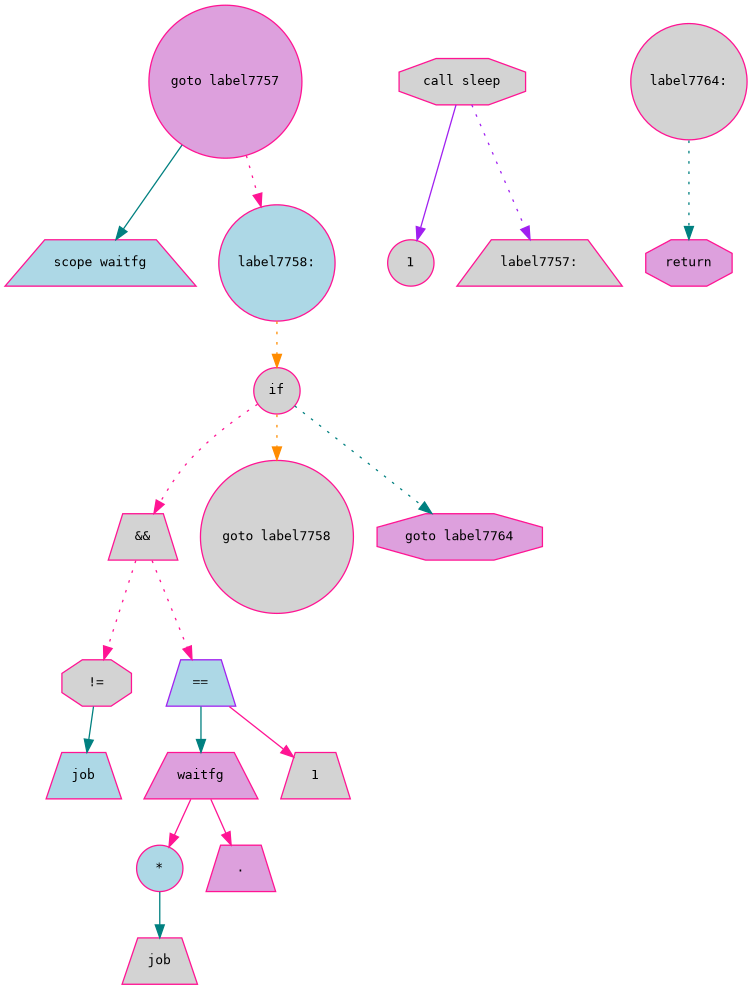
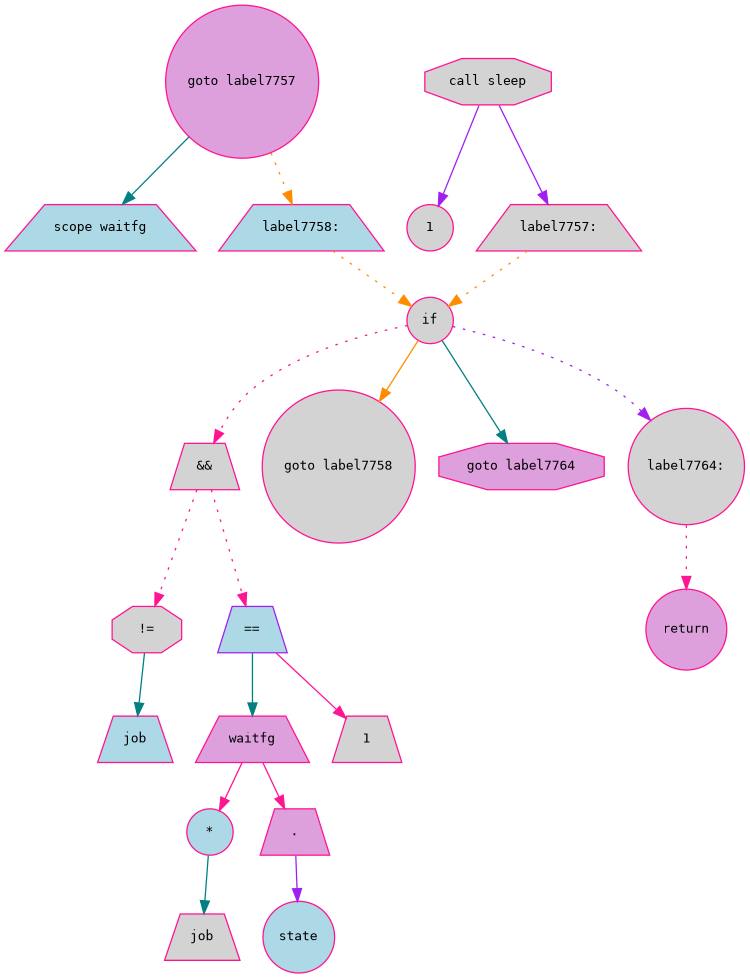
  digraph {
    fontname="DejaVu Sans Mono"
    fontsize=10
    node [color=deeppink fillcolor=lightgrey fontname="DejaVu Sans Mono" fontsize=10 shape=trapezium style=filled]
    edge [color=teal fontname="DejaVu Sans Mono" fontsize=10]
    n1 [fillcolor=lightblue label="scope waitfg"]
    n2 [fillcolor=plum label="goto label7757" shape=circle]
-   n3 [fillcolor=lightblue label="label7758:" shape=circle]
+   n3 [fillcolor=lightblue label="label7758:"]
    n4 [label=if shape=circle]
    n5 [label="call sleep" shape=octagon]
    n6 [label=1 shape=circle]
    n7 [label="label7757:"]
    n8 [label="&&"]
    n9 [label="goto label7758" shape=circle]
    n10 [fillcolor=plum label="goto label7764" shape=octagon]
    n11 [label="label7764:" shape=circle]
    n12 [label="!=" shape=octagon]
    n13 [color=purple fillcolor=lightblue label="=="]
-   n14 [fillcolor=plum label=return shape=octagon]
+   n14 [fillcolor=plum label=return shape=circle]
    n15 [fillcolor=lightblue label=job]
    n16 [fillcolor=plum label=waitfg]
    n17 [label=1]
    n18 [fillcolor=lightblue label="*" shape=circle]
    n19 [fillcolor=plum label="."]
    n20 [label=job]
+   n21 [fillcolor=lightblue label=state shape=circle]
    n2 -> n1
-   n2 -> n3 [color=deeppink style=dotted]
+   n2 -> n3 [color=darkorange style=dotted]
    n3 -> n4 [color=darkorange style=dotted]
    n4 -> n8 [color=deeppink style=dotted]
-   n4 -> n9 [color=darkorange style=dotted]
-   n4 -> n10 [style=dotted]
+   n4 -> n9 [color=darkorange]
+   n4 -> n10
+   n4 -> n11 [color=purple style=dotted]
    n5 -> n6 [color=purple]
-   n5 -> n7 [color=purple style=dotted]
+   n5 -> n7 [color=purple style=solid]
+   n7 -> n4 [color=darkorange style=dotted]
    n8 -> n12 [color=deeppink style=dotted]
    n8 -> n13 [color=deeppink style=dotted]
-   n11 -> n14 [style=dotted]
+   n11 -> n14 [color=deeppink style=dotted]
    n12 -> n15
    n13 -> n16
    n13 -> n17 [color=deeppink]
    n16 -> n18 [color=deeppink]
    n16 -> n19 [color=deeppink]
    n18 -> n20
+   n19 -> n21 [color=purple]
  }
